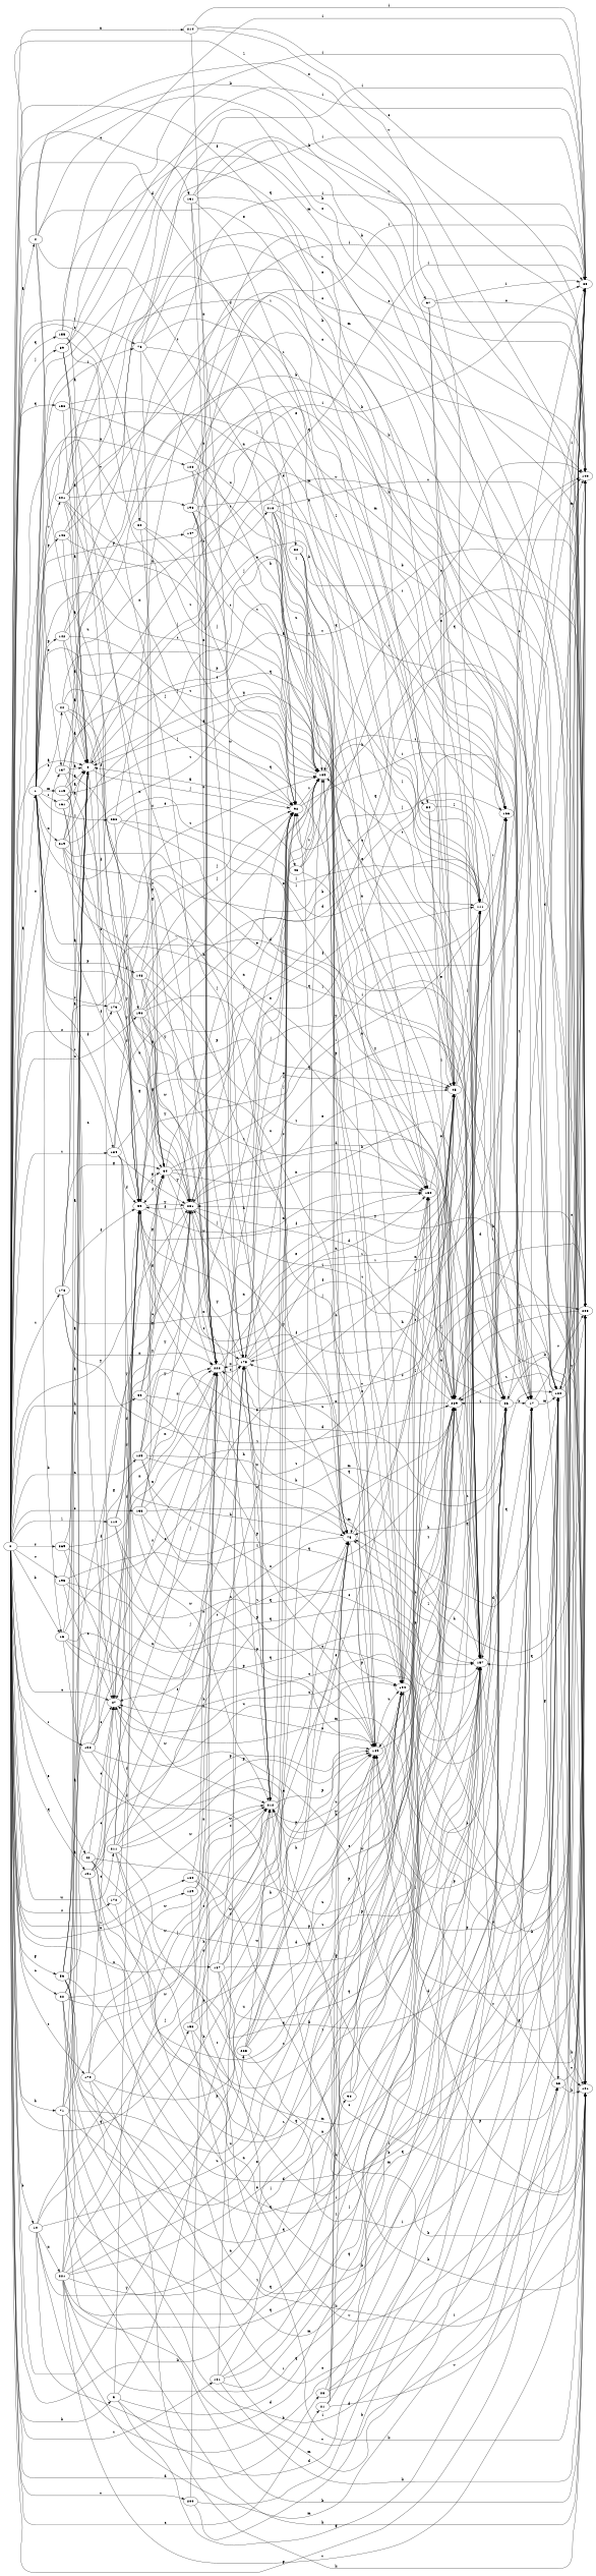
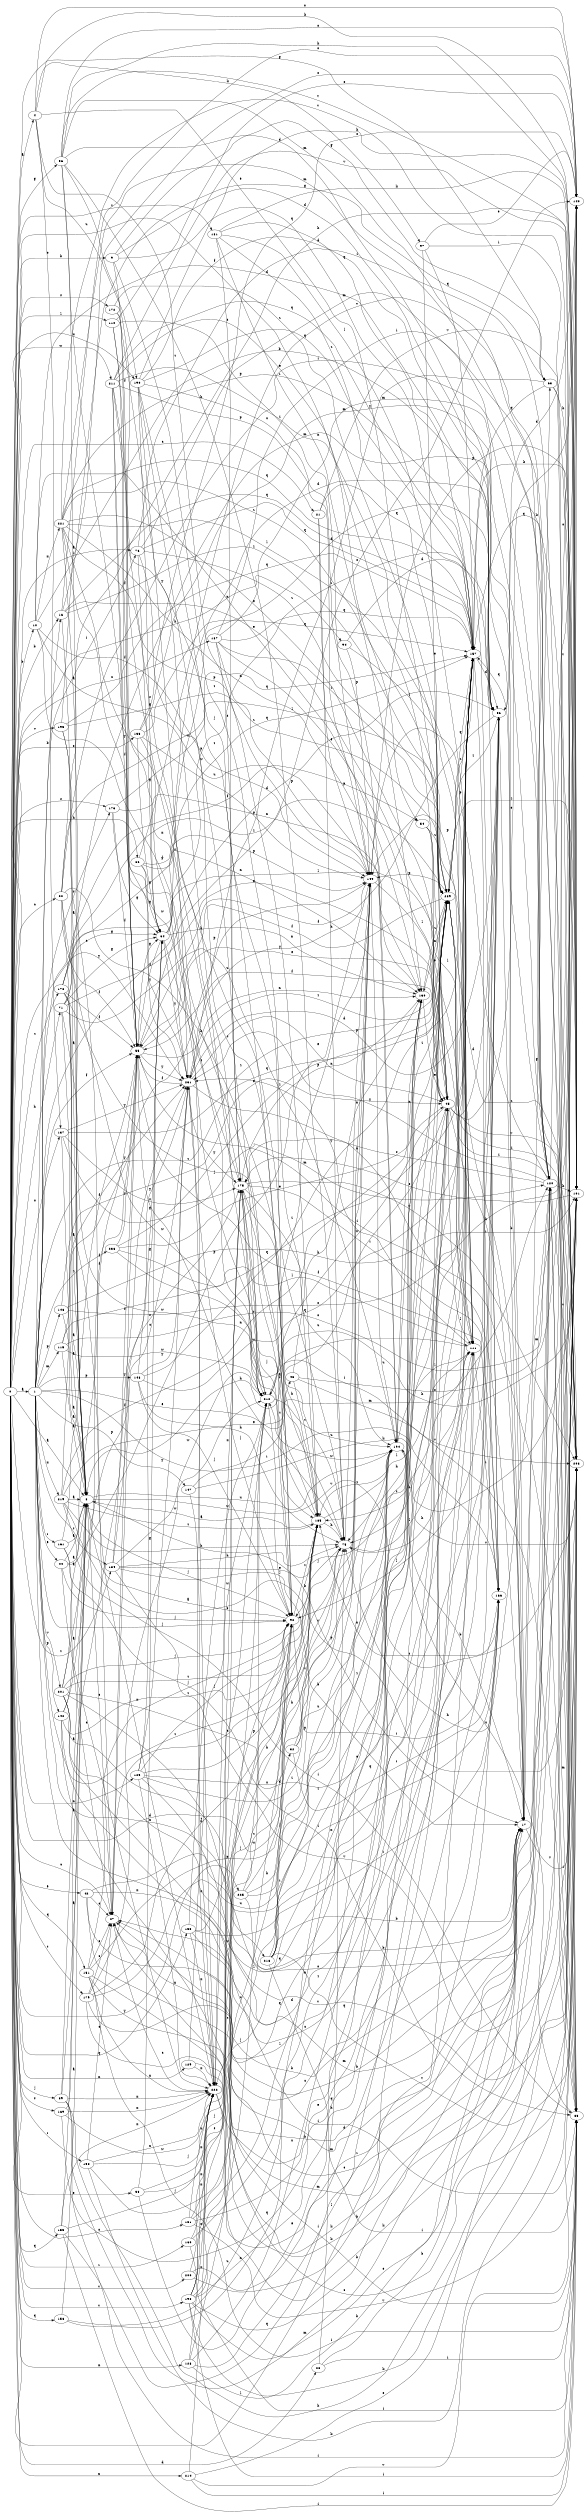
  strict digraph {
    rankdir=LR
    0
    1
    4
    8
    9
    10
    16
    21
    22
    27
    28
    32
    38
    42
    54
    56
    63
    66
    71
    76
    89
    94
    110
    111
    125
    128
    129
    131
    133
    137
    151
    153
    155
    156
    158
    160
-   169 [label=369]
+   169
    172
    173
    178
    179
    181
    184
    187
    190
    195
    198
    200
    211
    214
    225
    231
    36
    43
    44
    55
    92
    115
    142
    146
    147
    148
    161
    166
    185
    201
    218
    219
    236
    239
    45
    97
    101
    140
    17
    194
    203
    157
    130
    149
    221
    75
    83
    212
    120
    64
    175
    222
    0 -> 1 [label=a]
    0 -> 4 [label=a]
    0 -> 8 [label=a]
    0 -> 9 [label=b]
    0 -> 10 [label=b]
    0 -> 16 [label=b]
    0 -> 21 [label=c]
    0 -> 22 [label=c]
    0 -> 27 [label=c]
    0 -> 28 [label=d]
    0 -> 32 [label=d]
    0 -> 38 [label=e]
    0 -> 42 [label=e]
    0 -> 54 [label=f]
    0 -> 56 [label=g]
    0 -> 63 [label=g]
    0 -> 66 [label=h]
    0 -> 71 [label=h]
    0 -> 76 [label=i]
    0 -> 89 [label=j]
    0 -> 94 [label=k]
    0 -> 110 [label=l]
    0 -> 111 [label=l]
    0 -> 125 [label=n]
    0 -> 128 [label=n]
    0 -> 129 [label=n]
    0 -> 131 [label=o]
    0 -> 133 [label=o]
    0 -> 137 [label=o]
    0 -> 151 [label=q]
    0 -> 153 [label=q]
    0 -> 155 [label=q]
    0 -> 156 [label=q]
    0 -> 158 [label=r]
    0 -> 160 [label=r]
    0 -> 169 [label=s]
    0 -> 172 [label=s]
    0 -> 173 [label=s]
    0 -> 178 [label=t]
    0 -> 179 [label=t]
    0 -> 181 [label=t]
    0 -> 184 [label=t]
    0 -> 187 [label=u]
    0 -> 190 [label=u]
    0 -> 195 [label=v]
    0 -> 198 [label=v]
    0 -> 200 [label=v]
    0 -> 211 [label=w]
    0 -> 214 [label=x]
    0 -> 225 [label=y]
    0 -> 231 [label=y]
    1 -> 16 [label=b]
    1 -> 54 [label=f]
    1 -> 76 [label=i]
    1 -> 111 [label=l]
    1 -> 173 [label=s]
    1 -> 184 [label=t]
    1 -> 36 [label=d]
    1 -> 43 [label=e]
    1 -> 44 [label=e]
    1 -> 55 [label=f]
    1 -> 92 [label=j]
    1 -> 115 [label=m]
    1 -> 142 [label=p]
    1 -> 146 [label=p]
    1 -> 147 [label=p]
    1 -> 148 [label=p]
    1 -> 161 [label=r]
    1 -> 166 [label=r]
    1 -> 185 [label=t]
    1 -> 201 [label=v]
    1 -> 218 [label=x]
    1 -> 219 [label=x]
    1 -> 236 [label=z]
    1 -> 239 [label=z]
    4 -> 137 [label=o]
    4 -> 190 [label=u]
    4 -> 185 [label=t]
    4 -> 45 [label=e]
    4 -> 97 [label=k]
    4 -> 101 [label=k]
    4 -> 140 [label=o]
    8 -> 27 [label=c]
    8 -> 92 [label=j]
    8 -> 17 [label=b]
    8 -> 194 [label=u]
    8 -> 203 [label=v]
    9 -> 63 [label=g]
    9 -> 36 [label=d]
    9 -> 55 [label=f]
    9 -> 185 [label=t]
    9 -> 157 [label=q]
    10 -> 36 [label=d]
    10 -> 92 [label=j]
    10 -> 17 [label=b]
    10 -> 194 [label=u]
    10 -> 130 [label=n]
    10 -> 149 [label=p]
    10 -> 221 [label=x]
    16 -> 8 [label=a]
    16 -> 63 [label=g]
    16 -> 239 [label=z]
    16 -> 45 [label=e]
    16 -> 140 [label=o]
    16 -> 157 [label=q]
    21 -> 203 [label=v]
    21 -> 157 [label=q]
    21 -> 149 [label=p]
    21 -> 75 [label=h]
    22 -> 8 [label=a]
    22 -> 55 [label=f]
    22 -> 101 [label=k]
    22 -> 157 [label=q]
    22 -> 75 [label=h]
    22 -> 83 [label=i]
    22 -> 212 [label=w]
    27 -> 55 [label=f]
    27 -> 120 [label=m]
    28 -> 17 [label=b]
    28 -> 75 [label=h]
    28 -> 83 [label=i]
    32 -> 166 [label=r]
    32 -> 185 [label=t]
    32 -> 130 [label=n]
    32 -> 149 [label=p]
    38 -> 92 [label=j]
    38 -> 185 [label=t]
    38 -> 45 [label=e]
    38 -> 64 [label=g]
    42 -> 27 [label=c]
    42 -> 111 [label=l]
    42 -> 36 [label=d]
    42 -> 17 [label=b]
    42 -> 157 [label=q]
    54 -> 111 [label=l]
    54 -> 239 [label=z]
    54 -> 45 [label=e]
    56 -> 8 [label=a]
    56 -> 231 [label=y]
    56 -> 36 [label=d]
    56 -> 101 [label=k]
    56 -> 140 [label=o]
    56 -> 203 [label=v]
    56 -> 75 [label=h]
    56 -> 120 [label=m]
    56 -> 175 [label=s]
    63 -> 231 [label=y]
    63 -> 101 [label=k]
    63 -> 203 [label=v]
    63 -> 157 [label=q]
    66 -> 36 [label=d]
    66 -> 92 [label=j]
    66 -> 203 [label=v]
    66 -> 149 [label=p]
    66 -> 64 [label=g]
    71 -> 8 [label=a]
    71 -> 45 [label=e]
    71 -> 194 [label=u]
    71 -> 157 [label=q]
    71 -> 212 [label=w]
    71 -> 120 [label=m]
    71 -> 64 [label=g]
    76 -> 185 [label=t]
    76 -> 239 [label=z]
    76 -> 157 [label=q]
    76 -> 83 [label=i]
    76 -> 120 [label=m]
    76 -> 64 [label=g]
    89 -> 8 [label=a]
    89 -> 231 [label=y]
    89 -> 101 [label=k]
    89 -> 83 [label=i]
    89 -> 120 [label=m]
    89 -> 222 [label=x]
    94 -> 111 [label=l]
    94 -> 36 [label=d]
    94 -> 149 [label=p]
    110 -> 55 [label=f]
    110 -> 140 [label=o]
    110 -> 149 [label=p]
    110 -> 222 [label=x]
    111 -> 8 [label=a]
    111 -> 231 [label=y]
    111 -> 166 [label=r]
    111 -> 185 [label=t]
    125 -> 231 [label=y]
    125 -> 92 [label=j]
    125 -> 239 [label=z]
    125 -> 194 [label=u]
    125 -> 149 [label=p]
    125 -> 120 [label=m]
    125 -> 64 [label=g]
    125 -> 222 [label=x]
    128 -> 111 [label=l]
    128 -> 92 [label=j]
    128 -> 17 [label=b]
    128 -> 194 [label=u]
    128 -> 222 [label=x]
    129 -> 101 [label=k]
    129 -> 212 [label=w]
    129 -> 222 [label=x]
    131 -> 45 [label=e]
    131 -> 203 [label=v]
    131 -> 130 [label=n]
    131 -> 212 [label=w]
    131 -> 222 [label=x]
    133 -> 231 [label=y]
    133 -> 140 [label=o]
    133 -> 157 [label=q]
    133 -> 149 [label=p]
    133 -> 120 [label=m]
    133 -> 64 [label=g]
    137 -> 8 [label=a]
    137 -> 231 [label=y]
    137 -> 157 [label=q]
    137 -> 120 [label=m]
    137 -> 175 [label=s]
    151 -> 27 [label=c]
    151 -> 92 [label=j]
    151 -> 101 [label=k]
    151 -> 149 [label=p]
    151 -> 83 [label=i]
    151 -> 120 [label=m]
    151 -> 222 [label=x]
    153 -> 239 [label=z]
    153 -> 17 [label=b]
    153 -> 75 [label=h]
    153 -> 212 [label=w]
    153 -> 222 [label=x]
    155 -> 8 [label=a]
    155 -> 92 [label=j]
    155 -> 157 [label=q]
    155 -> 83 [label=i]
    155 -> 222 [label=x]
    156 -> 8 [label=a]
    156 -> 194 [label=u]
    156 -> 130 [label=n]
    158 -> 27 [label=c]
    158 -> 92 [label=j]
    158 -> 101 [label=k]
    158 -> 194 [label=u]
    158 -> 222 [label=x]
    160 -> 239 [label=z]
    160 -> 83 [label=i]
    160 -> 222 [label=x]
    169 -> 8 [label=a]
    169 -> 157 [label=q]
    169 -> 212 [label=w]
    169 -> 222 [label=x]
    172 -> 55 [label=f]
    172 -> 239 [label=z]
    172 -> 212 [label=w]
    173 -> 111 [label=l]
    173 -> 55 [label=f]
    173 -> 130 [label=n]
    173 -> 64 [label=g]
    178 -> 8 [label=a]
    178 -> 55 [label=f]
    178 -> 185 [label=t]
    178 -> 239 [label=z]
    178 -> 130 [label=n]
    178 -> 64 [label=g]
    178 -> 222 [label=x]
    179 -> 27 [label=c]
    179 -> 185 [label=t]
    179 -> 101 [label=k]
    179 -> 194 [label=u]
    179 -> 157 [label=q]
-   179 -> 212 [label=j]
+   179 -> 212 [label=w]
    181 -> 111 [label=l]
    181 -> 239 [label=z]
    181 -> 101 [label=k]
    181 -> 157 [label=q]
    181 -> 130 [label=n]
    181 -> 175 [label=s]
    184 -> 231 [label=y]
    184 -> 55 [label=f]
    184 -> 45 [label=e]
    184 -> 17 [label=b]
    184 -> 203 [label=v]
    184 -> 75 [label=h]
    184 -> 212 [label=w]
    187 -> 239 [label=z]
    187 -> 45 [label=e]
    187 -> 157 [label=q]
    187 -> 149 [label=p]
    187 -> 83 [label=i]
    187 -> 120 [label=m]
    187 -> 175 [label=s]
    190 -> 231 [label=y]
    190 -> 36 [label=d]
    190 -> 92 [label=j]
    190 -> 101 [label=k]
    190 -> 194 [label=u]
    190 -> 157 [label=q]
    190 -> 212 [label=w]
    190 -> 64 [label=g]
    195 -> 8 [label=a]
    195 -> 27 [label=c]
    195 -> 239 [label=z]
    195 -> 140 [label=o]
    195 -> 157 [label=q]
    198 -> 92 [label=j]
    198 -> 185 [label=t]
    198 -> 101 [label=k]
    198 -> 140 [label=o]
-   131 -> 17 [label=b]
+   198 -> 17 [label=b]
    198 -> 157 [label=q]
    198 -> 75 [label=h]
    198 -> 83 [label=i]
    198 -> 175 [label=s]
    198 -> 222 [label=x]
    200 -> 36 [label=d]
    200 -> 17 [label=b]
    200 -> 222 [label=x]
    211 -> 231 [label=y]
    211 -> 55 [label=f]
    211 -> 185 [label=t]
    211 -> 239 [label=z]
    211 -> 45 [label=e]
    211 -> 203 [label=v]
    211 -> 157 [label=q]
    211 -> 149 [label=p]
    211 -> 175 [label=s]
    214 -> 140 [label=o]
    214 -> 203 [label=v]
    214 -> 83 [label=i]
    214 -> 222 [label=x]
    225 -> 17 [label=b]
    225 -> 194 [label=u]
    225 -> 149 [label=p]
    225 -> 75 [label=h]
    225 -> 212 [label=w]
    231 -> 27 [label=c]
    231 -> 36 [label=d]
    231 -> 55 [label=f]
    231 -> 92 [label=j]
    231 -> 239 [label=z]
    231 -> 45 [label=e]
    231 -> 17 [label=b]
    231 -> 222 [label=x]
    36 -> 27 [label=c]
    36 -> 55 [label=f]
    36 -> 92 [label=j]
    36 -> 239 [label=z]
    36 -> 101 [label=k]
    36 -> 17 [label=b]
    36 -> 75 [label=h]
    43 -> 185 [label=t]
    43 -> 140 [label=o]
    43 -> 203 [label=v]
    43 -> 130 [label=n]
    44 -> 8 [label=a]
    44 -> 55 [label=f]
    44 -> 92 [label=j]
    44 -> 149 [label=p]
    44 -> 222 [label=x]
    55 -> 231 [label=y]
    55 -> 45 [label=e]
    55 -> 140 [label=o]
    55 -> 130 [label=n]
    55 -> 75 [label=h]
    55 -> 83 [label=i]
    55 -> 64 [label=g]
    92 -> 8 [label=a]
    92 -> 166 [label=r]
    92 -> 185 [label=t]
    115 -> 8 [label=a]
    115 -> 231 [label=y]
    115 -> 140 [label=o]
    115 -> 157 [label=q]
    115 -> 212 [label=w]
    142 -> 8 [label=a]
    142 -> 55 [label=f]
    142 -> 185 [label=t]
    142 -> 17 [label=b]
    142 -> 83 [label=i]
    146 -> 8 [label=a]
    146 -> 45 [label=e]
    146 -> 101 [label=k]
    146 -> 140 [label=o]
    147 -> 101 [label=k]
    147 -> 120 [label=m]
    147 -> 222 [label=x]
    148 -> 231 [label=y]
    148 -> 92 [label=j]
    148 -> 239 [label=z]
    148 -> 157 [label=q]
    148 -> 75 [label=h]
    148 -> 64 [label=g]
    161 -> 8 [label=a]
    161 -> 27 [label=c]
    161 -> 55 [label=f]
    161 -> 83 [label=i]
    166 -> 27 [label=c]
    166 -> 55 [label=f]
    166 -> 185 [label=t]
    185 -> 8 [label=a]
    185 -> 111 [label=l]
    185 -> 75 [label=h]
    185 -> 175 [label=s]
    201 -> 8 [label=a]
    201 -> 36 [label=d]
    201 -> 92 [label=j]
    201 -> 166 [label=r]
    201 -> 185 [label=t]
    201 -> 140 [label=o]
    201 -> 203 [label=v]
    201 -> 83 [label=i]
    201 -> 175 [label=s]
    218 -> 92 [label=j]
    218 -> 166 [label=r]
    218 -> 239 [label=z]
    218 -> 45 [label=e]
    218 -> 17 [label=b]
    218 -> 203 [label=v]
    218 -> 157 [label=q]
    218 -> 83 [label=i]
    219 -> 8 [label=a]
    219 -> 185 [label=t]
    219 -> 45 [label=e]
    219 -> 203 [label=v]
    219 -> 130 [label=n]
    219 -> 149 [label=p]
    219 -> 75 [label=h]
    219 -> 83 [label=i]
    236 -> 111 [label=l]
    236 -> 55 [label=f]
    236 -> 239 [label=z]
    236 -> 45 [label=e]
    236 -> 83 [label=i]
    239 -> 55 [label=f]
    239 -> 203 [label=v]
    239 -> 157 [label=q]
    239 -> 130 [label=n]
    239 -> 149 [label=p]
    239 -> 222 [label=x]
    45 -> 111 [label=l]
    45 -> 36 [label=d]
    45 -> 55 [label=f]
    45 -> 140 [label=o]
    45 -> 17 [label=b]
    45 -> 75 [label=h]
    45 -> 212 [label=w]
    97 -> 45 [label=e]
    97 -> 140 [label=o]
    97 -> 157 [label=q]
    97 -> 83 [label=i]
    101 -> 27 [label=c]
    101 -> 239 [label=z]
    101 -> 149 [label=p]
    101 -> 175 [label=s]
    140 -> 36 [label=d]
    17 -> 63 [label=g]
    17 -> 203 [label=v]
    17 -> 157 [label=q]
    17 -> 149 [label=p]
    17 -> 120 [label=m]
    194 -> 111 [label=l]
    194 -> 185 [label=t]
    194 -> 239 [label=z]
    194 -> 17 [label=b]
    194 -> 203 [label=v]
    194 -> 130 [label=n]
    194 -> 212 [label=w]
    203 -> 27 [label=c]
    203 -> 239 [label=z]
    203 -> 157 [label=q]
    157 -> 36 [label=d]
    157 -> 166 [label=r]
    157 -> 239 [label=z]
    157 -> 101 [label=k]
    157 -> 75 [label=h]
    130 -> 239 [label=z]
    130 -> 45 [label=e]
    149 -> 111 [label=l]
    149 -> 231 [label=y]
    149 -> 194 [label=u]
    221 -> 8 [label=a]
    221 -> 111 [label=l]
    221 -> 166 [label=r]
    221 -> 239 [label=z]
    221 -> 45 [label=e]
    221 -> 203 [label=v]
    221 -> 157 [label=q]
    221 -> 130 [label=n]
    221 -> 149 [label=p]
    221 -> 75 [label=h]
    221 -> 212 [label=w]
    221 -> 120 [label=m]
    75 -> 27 [label=c]
    75 -> 111 [label=l]
    75 -> 92 [label=j]
    75 -> 149 [label=p]
    83 -> 239 [label=z]
    83 -> 194 [label=u]
    83 -> 120 [label=m]
    212 -> 92 [label=j]
    212 -> 101 [label=k]
    212 -> 194 [label=u]
    212 -> 149 [label=p]
    212 -> 175 [label=s]
    120 -> 231 [label=y]
    120 -> 239 [label=z]
    120 -> 101 [label=k]
    120 -> 140 [label=o]
    120 -> 203 [label=v]
    120 -> 149 [label=p]
    120 -> 75 [label=h]
    120 -> 83 [label=i]
    120 -> 175 [label=s]
    64 -> 111 [label=l]
    64 -> 231 [label=y]
    64 -> 36 [label=d]
    64 -> 55 [label=f]
    64 -> 166 [label=r]
    64 -> 130 [label=n]
    64 -> 175 [label=s]
    175 -> 231 [label=y]
    175 -> 92 [label=j]
    175 -> 166 [label=r]
    175 -> 185 [label=t]
    175 -> 194 [label=u]
    175 -> 203 [label=v]
    175 -> 130 [label=n]
    175 -> 75 [label=h]
    175 -> 212 [label=w]
    175 -> 222 [label=x]
    222 -> 27 [label=c]
    222 -> 166 [label=r]
    222 -> 157 [label=q]
    222 -> 175 [label=s]
  }
